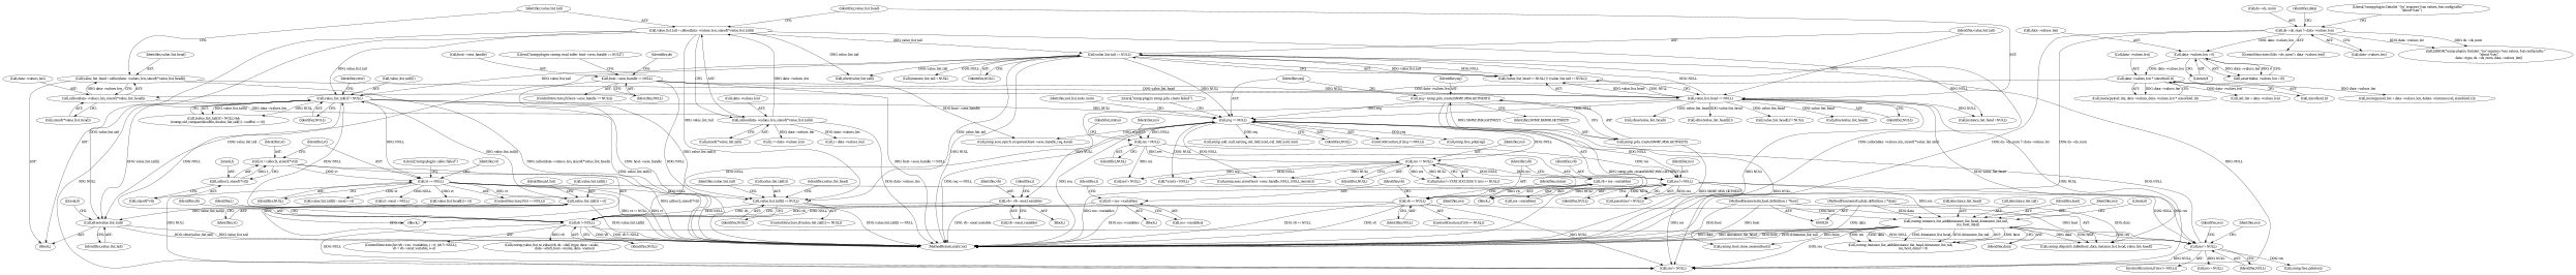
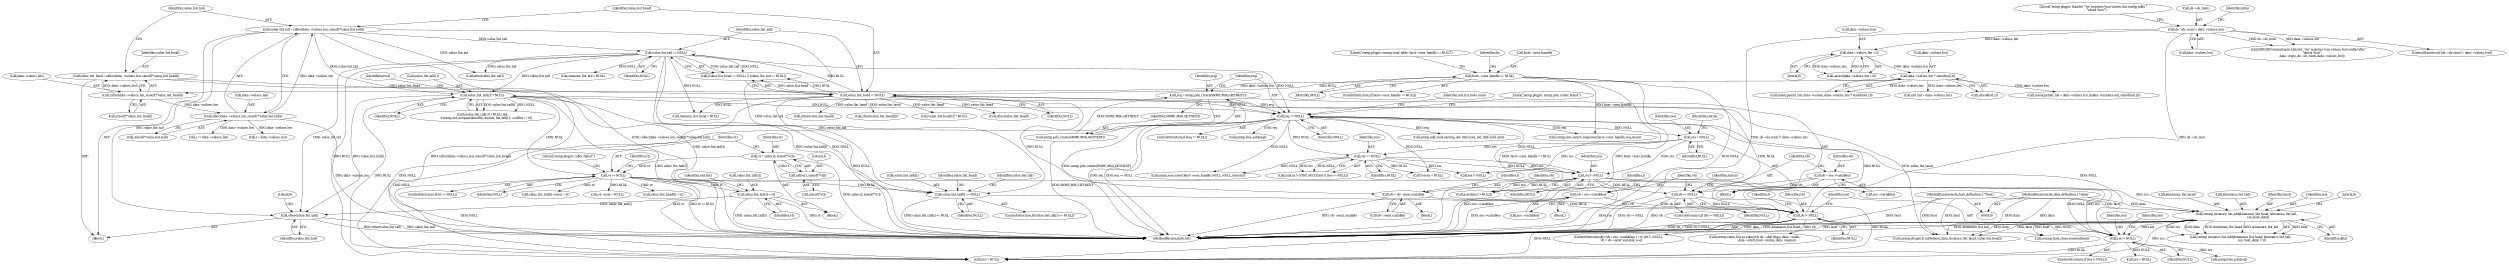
  digraph {
    fontname=Merriweather
    node [fontname=Merriweather]
    edge [fontname=Merriweather]
    n1 [label="(Call,sfree(value_list_tail))"]
    n2 [label="(Block,)"]
    n3 [label="(MethodReturn,static int)"]
    n4 [label="(Identifier,value_list_tail)"]
    n5 [label="(Call,value_list_tail == NULL)"]
    n6 [label="(Call,value_list_tail[i] != NULL)"]
    n7 [label="(Call,req == NULL)"]
    n8 [label="(Call,value_list_tail[i] == NULL)"]
    n9 [label="(Call,instance_list_tail = NULL)"]
    n10 [label="(Call,sfree(value_list_tail))"]
    n11 [label="(Call,(value_list_head == NULL) || (value_list_tail == NULL))"]
    n12 [label="(Call,res != NULL)"]
    n13 [label="(Call,instance_list_head = NULL)"]
    n14 [label="(Identifier,NULL)"]
    n15 [label="(Call,vt == NULL)"]
    n16 [label="(Call,vb != NULL)"]
    n17 [label="(Call,(value_list_tail[i] != NULL) &&\n            (csnmp_oid_compare(&suffix, &value_list_tail[i]->suffix) <= 0))"]
    n18 [label="(Identifier,NULL)"]
    n19 [label="(Call,snmp_sess_synch_response(host->sess_handle, req, &res))"]
    n20 [label="(Call,res != NULL)"]
    n21 [label="(Call,res == NULL)"]
    n22 [label="(Call,snmp_sess_error(host->sess_handle, NULL, NULL, &errstr))"]
    n23 [label="(Call,*errstr = NULL)"]
    n24 [label="(Call,res = NULL)"]
    n25 [label="(Call,snmp_add_null_var(req, oid_list[i].oid, oid_list[i].oid_len))"]
    n26 [label="(Identifier,NULL)"]
    n27 [label="(ControlStructure,if (req == NULL))"]
    n28 [label="(Call,snmp_free_pdu(req))"]
    n29 [label="(ControlStructure,if (value_list_tail[i] == NULL))"]
    n30 [label="(Identifier,NULL)"]
    n31 [label="(Call,value_list_head == NULL)"]
    n32 [label="(Call,value_list_tail = calloc(data->values_len, sizeof(*value_list_tail)))"]
    n33 [label="(Call,calloc(data->values_len, sizeof(*value_list_tail)))"]
    n34 [label="(Call,sizeof(*value_list_tail))"]
    n35 [label="(Call,i == data->values_len)"]
    n36 [label="(Call,i < data->values_len)"]
    n37 [label="(Call,calloc(data->values_len, sizeof(*value_list_head)))"]
    n38 [label="(Call,value_list_head = calloc(data->values_len, sizeof(*value_list_head)))"]
    n39 [label="(Call,sizeof(*value_list_head))"]
    n40 [label="(Call,data->values_len * sizeof(oid_t))"]
    n41 [label="(Call,memcpy(oid_list, data->values, data->values_len * sizeof(oid_t)))"]
    n42 [label="(Call,oid_list + data->values_len)"]
    n43 [label="(Call,sizeof(oid_t))"]
    n44 [label="(Call,memcpy(oid_list + data->values_len, &data->instance.oid, sizeof(oid_t)))"]
    n45 [label="(Call,data->values_len > 0)"]
    n46 [label="(Call,assert(data->values_len > 0))"]
    n47 [label="(Literal,0)"]
    n48 [label="(Call,ds->ds_num != data->values_len)"]
    n49 [label="(Call,data->values_len)"]
    n50 [label="(Call,ERROR(\"snmp plugin: DataSet `%s' requires %zu values, but config talks \"\n          \"about %zu\",\n          data->type, ds->ds_num, data->values_len))"]
    n51 [label="(ControlStructure,if (ds->ds_num != data->values_len))"]
    n52 [label="(Call,sfree(value_list_head))"]
    n53 [label="(Call,sfree(value_list_head[i]))"]
    n54 [label="(Call,csnmp_dispatch_table(host, data, instance_list_head, value_list_head))"]
    n55 [label="(Call,value_list_head[i] != NULL)"]
    n56 [label="(Call,sfree(value_list_head))"]
    n57 [label="(Identifier,NULL)"]
    n58 [label="(Call,vb = vb->next_variable)"]
    n59 [label="(Call,host->sess_handle == NULL)"]
    n60 [label="(ControlStructure,if (host->sess_handle == NULL))"]
    n61 [label="(Identifier,NULL)"]
    n62 [label="(Call,value_list_tail[i] = vt)"]
    n63 [label="(Call,res != NULL)"]
    n64 [label="(Call,value_list_tail[i]->next = vt)"]
    n65 [label="(Call,vt->next = NULL)"]
    n66 [label="(Call,value_list_head[i] = vt)"]
    n67 [label="(ControlStructure,if (vt == NULL))"]
    n68 [label="(Identifier,NULL)"]
    n69 [label="(ControlStructure,for (vb = res->variables, i = 0; (vb != NULL);\n         vb = vb->next_variable, i++))"]
    n70 [label="(Call,csnmp_value_list_to_value(vb, ds->ds[i].type, data->scale,\n                                      data->shift, host->name, data->name))"]
    n71 [label="(Identifier,NULL)"]
    n72 [label="(Block,)"]
    n73 [label="(Identifier,vt)"]
    n74 [label="(Call,res = NULL)"]
    n75 [label="(Identifier,NULL)"]
    n76 [label="(Call,snmp_free_pdu(res))"]
    n77 [label="(ControlStructure,if (res != NULL))"]
    n78 [label="(Call,vt = calloc(1, sizeof(*vt)))"]
    n79 [label="(Call,calloc(1, sizeof(*vt)))"]
    n80 [label="(Call,sizeof(*vt))"]
    n81 [label="(Call,vb->next_variable)"]
    n82 [label="(Block,)"]
    n83 [label="(Call,vb = res->variables)"]
    n84 [label="(Call,res->variables)"]
    n85 [label="(Block,)"]
    n86 [label="(Call,vb == NULL)"]
    n87 [label="(Identifier,NULL)"]
    n88 [label="(ControlStructure,if (vb == NULL))"]
    n89 [label="(Call,vb = res->variables)"]
    n90 [label="(Block,)"]
    n91 [label="(Call,res->variables)"]
    n92 [label="(Call,csnmp_instance_list_add(&instance_list_head, &instance_list_tail,\n                                    res, host, data))"]
    n93 [label="(Call,assert(res != NULL))"]
    n94 [label="(Identifier,NULL)"]
    n95 [label="(Call,csnmp_instance_list_add(&instance_list_head, &instance_list_tail,\n                                    res, host, data) != 0)"]
    n96 [label="(Identifier,data)"]
    n97 [label="(Call,csnmp_host_close_session(host))"]
    n98 [label="(Identifier,NULL)"]
    n99 [label="(Call,res != NULL)"]
    n100 [label="(Call,(status != STAT_SUCCESS) || (res == NULL))"]
    n101 [label="(Identifier,NULL)"]
    n102 [label="(Call,req = snmp_pdu_create(SNMP_MSG_GETNEXT))"]
    n103 [label="(Call,snmp_pdu_create(SNMP_MSG_GETNEXT))"]
-   n104 [label="(Identifier,SNMP_ERROR_GETNEXT)"]
+   n104 [label="(Identifier,SNMP_MSG_GETNEXT)"]
    n105 [label="(MethodParameterIn,host_definition_t *host)"]
    1000120
    n107 [label="(MethodParameterIn,data_definition_t *data)"]
    n108 [label="(Identifier,vb)"]
    n109 [label="(Identifier,i)"]
    n110 [label="(Identifier,res)"]
    n111 [label="(Literal,\"snmp plugin: DataSet `%s' requires %zu values, but config talks \"\n          \"about %zu\")"]
    n112 [label="(Identifier,value_list_head)"]
    n113 [label="(Call,data->values_len)"]
    n114 [label="(Identifier,res)"]
    n115 [label="(Identifier,i)"]
    n116 [label="(Call,ds->ds_num)"]
    n117 [label="(Call,data->values_len)"]
    n118 [label="(Call,&instance_list_tail)"]
    n119 [label="(Identifier,host)"]
    n120 [label="(Identifier,res)"]
    n121 [label="(Identifier,req)"]
    n122 [label="(Identifier,error)"]
    n123 [label="(Identifier,oid_list)"]
    n124 [label="(Identifier,vb)"]
    n125 [label="(Literal,1)"]
    n126 [label="(Identifier,status)"]
    n127 [label="(Identifier,oid_list_todo_num)"]
    n128 [label="(Identifier,vb)"]
    n129 [label="(Literal,0)"]
    n130 [label="(Identifier,vt)"]
    n131 [label="(Identifier,res)"]
    n132 [label="(Identifier,res)"]
    n133 [label="(Call,host->sess_handle)"]
    n134 [label="(Identifier,value_list_tail)"]
    n135 [label="(Call,&instance_list_head)"]
    n136 [label="(Identifier,i)"]
    n137 [label="(Identifier,req)"]
    n138 [label="(Identifier,value_list_tail)"]
    n139 [label="(Identifier,value_list_tail)"]
    n140 [label="(Literal,\"snmp plugin: snmp_pdu_create failed.\")"]
    n141 [label="(Call,data->values_len)"]
    n142 [label="(Call,data->values_len)"]
    n143 [label="(Call,value_list_tail[i])"]
    n144 [label="(Identifier,value_list_head)"]
    n145 [label="(Identifier,data)"]
    n146 [label="(Literal,\"snmp plugin: csnmp_read_table: host->sess_handle == NULL\")"]
    n147 [label="(Identifier,vt)"]
    n148 [label="(Literal,\"snmp plugin: calloc failed.\")"]
    n149 [label="(Identifier,status)"]
    n150 [label="(Identifier,vt)"]
    n151 [label="(Call,value_list_tail[i])"]
    n152 [label="(Identifier,res)"]
    n153 [label="(Identifier,res)"]
    n154 [label="(Identifier,value_list_head)"]
    n155 [label="(Literal,0)"]
    n156 [label="(Identifier,ds)"]
    n157 [label="(Identifier,vb)"]
    n158 [label="(Call,value_list_tail[i])"]
    n159 [label="(Identifier,vb)"]
    n1 -> n2 [label="AST: "]
    n1 -> n3 [label="DDG: sfree(value_list_tail)"]
    n1 -> n3 [label="DDG: value_list_tail"]
    n1 -> n4 [label="CFG: "]
    n4 -> n1 [label="AST: "]
    n5 -> n1 [label="DDG: value_list_tail"]
    n5 -> n3 [label="DDG: NULL"]
    n5 -> n6 [label="DDG: value_list_tail"]
    n5 -> n7 [label="DDG: NULL"]
    n5 -> n8 [label="DDG: value_list_tail"]
    n5 -> n9 [label="DDG: NULL"]
    n5 -> n10 [label="DDG: value_list_tail"]
    n5 -> n11 [label="AST: "]
    n5 -> n11 [label="DDG: value_list_tail"]
    n5 -> n11 [label="DDG: NULL"]
    n5 -> n12 [label="DDG: NULL"]
    n5 -> n13 [label="DDG: NULL"]
    n5 -> n14 [label="CFG: "]
    n6 -> n1 [label="DDG: value_list_tail[i]"]
    n6 -> n3 [label="DDG: value_list_tail[i]"]
    n6 -> n7 [label="DDG: NULL"]
    n6 -> n8 [label="DDG: value_list_tail[i]"]
    n6 -> n12 [label="DDG: NULL"]
    n6 -> n15 [label="DDG: NULL"]
    n6 -> n16 [label="DDG: NULL"]
    n6 -> n17 [label="AST: "]
    n6 -> n17 [label="DDG: value_list_tail[i]"]
    n6 -> n17 [label="DDG: NULL"]
    n6 -> n18 [label="CFG: "]
    n7 -> n3 [label="DDG: req == NULL"]
    n7 -> n3 [label="DDG: req"]
    n7 -> n12 [label="DDG: NULL"]
    n7 -> n19 [label="DDG: req"]
    n7 -> n20 [label="DDG: NULL"]
    n7 -> n21 [label="DDG: NULL"]
    n7 -> n22 [label="DDG: NULL"]
    n7 -> n23 [label="DDG: NULL"]
    n7 -> n24 [label="DDG: NULL"]
    n7 -> n25 [label="DDG: req"]
    n7 -> n26 [label="CFG: "]
    n7 -> n27 [label="AST: "]
    n7 -> n28 [label="DDG: req"]
    n8 -> n3 [label="DDG: value_list_tail[i] == NULL"]
    n8 -> n16 [label="DDG: NULL"]
    n8 -> n29 [label="AST: "]
    n8 -> n30 [label="CFG: "]
    n11 -> n5 [label="CFG: "]
    n11 -> n31 [label="CFG: "]
    n14 -> n5 [label="AST: "]
    n15 -> n3 [label="DDG: vt"]
    n15 -> n3 [label="DDG: vt == NULL"]
    n15 -> n8 [label="DDG: NULL"]
    n15 -> n12 [label="DDG: NULL"]
    n15 -> n62 [label="DDG: vt"]
    n15 -> n63 [label="DDG: NULL"]
    n15 -> n64 [label="DDG: vt"]
    n15 -> n65 [label="DDG: NULL"]
    n15 -> n66 [label="DDG: vt"]
    n15 -> n67 [label="AST: "]
    n15 -> n68 [label="CFG: "]
    n16 -> n3 [label="DDG: vb"]
    n16 -> n3 [label="DDG: vb != NULL"]
-   n16 -> n6 [label="DDG: NULL"]
    n16 -> n7 [label="DDG: NULL"]
    n16 -> n12 [label="DDG: NULL"]
    n16 -> n63 [label="DDG: NULL"]
    n16 -> n69 [label="AST: "]
    n16 -> n70 [label="DDG: vb"]
    n16 -> n71 [label="CFG: "]
    n17 -> n6 [label="CFG: "]
    n18 -> n6 [label="AST: "]
    n20 -> n12 [label="DDG: res"]
    n20 -> n63 [label="DDG: res"]
    n20 -> n86 [label="DDG: NULL"]
    n20 -> n92 [label="DDG: res"]
    n20 -> n93 [label="AST: "]
    n20 -> n93 [label="DDG: res"]
    n20 -> n93 [label="DDG: NULL"]
    n20 -> n94 [label="CFG: "]
    n21 -> n20 [label="DDG: res"]
    n21 -> n20 [label="DDG: NULL"]
    n21 -> n22 [label="DDG: NULL"]
    n21 -> n23 [label="DDG: NULL"]
    n21 -> n98 [label="CFG: "]
    n21 -> n99 [label="DDG: res"]
    n21 -> n100 [label="AST: "]
    n21 -> n100 [label="DDG: res"]
    n21 -> n100 [label="DDG: NULL"]
    n24 -> n20 [label="DDG: res"]
    n24 -> n21 [label="DDG: res"]
    n24 -> n90 [label="AST: "]
    n24 -> n99 [label="DDG: res"]
    n24 -> n101 [label="CFG: "]
    n26 -> n7 [label="AST: "]
    n30 -> n8 [label="AST: "]
    n31 -> n3 [label="DDG: NULL"]
    n31 -> n5 [label="DDG: NULL"]
    n31 -> n7 [label="DDG: NULL"]
    n31 -> n11 [label="AST: "]
    n31 -> n11 [label="DDG: value_list_head"]
    n31 -> n11 [label="DDG: NULL"]
    n31 -> n12 [label="DDG: NULL"]
    n31 -> n13 [label="DDG: NULL"]
    n31 -> n52 [label="DDG: value_list_head"]
    n31 -> n53 [label="DDG: value_list_head"]
    n31 -> n54 [label="DDG: value_list_head"]
    n31 -> n55 [label="DDG: value_list_head"]
    n31 -> n56 [label="DDG: value_list_head"]
    n31 -> n57 [label="CFG: "]
    n31 -> n58 [label="DDG: NULL"]
    n32 -> n1 [label="DDG: value_list_tail"]
    n32 -> n2 [label="AST: "]
    n32 -> n3 [label="DDG: calloc(data->values_len, sizeof(*value_list_tail))"]
    n32 -> n5 [label="DDG: value_list_tail"]
    n32 -> n6 [label="DDG: value_list_tail"]
    n32 -> n8 [label="DDG: value_list_tail"]
    n32 -> n10 [label="DDG: value_list_tail"]
    n32 -> n33 [label="CFG: "]
    n33 -> n3 [label="DDG: data->values_len"]
    n33 -> n32 [label="AST: "]
    n33 -> n32 [label="DDG: data->values_len"]
    n33 -> n34 [label="CFG: "]
    n33 -> n35 [label="DDG: data->values_len"]
    n33 -> n36 [label="DDG: data->values_len"]
    n34 -> n33 [label="AST: "]
    n37 -> n33 [label="DDG: data->values_len"]
    n37 -> n38 [label="AST: "]
    n37 -> n38 [label="DDG: data->values_len"]
    n37 -> n39 [label="CFG: "]
    n38 -> n2 [label="AST: "]
    n38 -> n3 [label="DDG: calloc(data->values_len, sizeof(*value_list_head))"]
    n38 -> n31 [label="DDG: value_list_head"]
    n38 -> n37 [label="CFG: "]
    n39 -> n37 [label="AST: "]
    n40 -> n37 [label="DDG: data->values_len"]
    n40 -> n41 [label="AST: "]
    n40 -> n41 [label="DDG: data->values_len"]
    n40 -> n42 [label="DDG: data->values_len"]
    n40 -> n43 [label="CFG: "]
    n40 -> n44 [label="DDG: data->values_len"]
    n41 -> n40 [label="CFG: "]
    n43 -> n40 [label="AST: "]
    n45 -> n40 [label="DDG: data->values_len"]
    n45 -> n46 [label="AST: "]
    n45 -> n46 [label="DDG: data->values_len"]
    n45 -> n46 [label="DDG: 0"]
    n45 -> n47 [label="CFG: "]
    n46 -> n45 [label="CFG: "]
    n47 -> n45 [label="AST: "]
    n48 -> n3 [label="DDG: ds->ds_num != data->values_len"]
    n48 -> n3 [label="DDG: ds->ds_num"]
    n48 -> n45 [label="DDG: data->values_len"]
    n48 -> n49 [label="CFG: "]
    n48 -> n50 [label="DDG: ds->ds_num"]
    n48 -> n50 [label="DDG: data->values_len"]
    n48 -> n51 [label="AST: "]
    n49 -> n48 [label="AST: "]
    n57 -> n31 [label="AST: "]
    n58 -> n3 [label="DDG: vb->next_variable"]
    n58 -> n16 [label="DDG: vb"]
    n58 -> n81 [label="CFG: "]
    n58 -> n82 [label="AST: "]
    n59 -> n3 [label="DDG: host->sess_handle"]
    n59 -> n3 [label="DDG: NULL"]
    n59 -> n3 [label="DDG: host->sess_handle == NULL"]
    n59 -> n19 [label="DDG: host->sess_handle"]
    n59 -> n31 [label="DDG: NULL"]
    n59 -> n60 [label="AST: "]
    n59 -> n61 [label="CFG: "]
    n61 -> n59 [label="AST: "]
    n62 -> n1 [label="DDG: value_list_tail[i]"]
    n62 -> n3 [label="DDG: vt"]
    n62 -> n3 [label="DDG: value_list_tail[i]"]
    n62 -> n6 [label="DDG: value_list_tail[i]"]
    n62 -> n72 [label="AST: "]
    n62 -> n73 [label="CFG: "]
    n63 -> n7 [label="DDG: NULL"]
    n63 -> n12 [label="DDG: NULL"]
    n63 -> n74 [label="DDG: NULL"]
    n63 -> n75 [label="CFG: "]
    n63 -> n76 [label="DDG: res"]
    n63 -> n77 [label="AST: "]
    n68 -> n15 [label="AST: "]
    n71 -> n16 [label="AST: "]
    n73 -> n62 [label="AST: "]
    n75 -> n63 [label="AST: "]
    n78 -> n3 [label="DDG: calloc(1, sizeof(*vt))"]
    n78 -> n15 [label="DDG: vt"]
    n78 -> n72 [label="AST: "]
    n78 -> n79 [label="CFG: "]
    n79 -> n78 [label="AST: "]
    n79 -> n78 [label="DDG: 1"]
    n79 -> n80 [label="CFG: "]
    n80 -> n79 [label="AST: "]
    n81 -> n58 [label="AST: "]
    n83 -> n3 [label="DDG: res->variables"]
    n83 -> n16 [label="DDG: vb"]
    n83 -> n84 [label="CFG: "]
    n83 -> n85 [label="AST: "]
    n84 -> n83 [label="AST: "]
    n86 -> n3 [label="DDG: vb == NULL"]
    n86 -> n3 [label="DDG: vb"]
    n86 -> n12 [label="DDG: NULL"]
    n86 -> n16 [label="DDG: NULL"]
    n86 -> n87 [label="CFG: "]
    n86 -> n88 [label="AST: "]
    n87 -> n86 [label="AST: "]
    n89 -> n3 [label="DDG: res->variables"]
    n89 -> n86 [label="DDG: vb"]
    n89 -> n90 [label="AST: "]
    n89 -> n91 [label="CFG: "]
    n91 -> n89 [label="AST: "]
    n92 -> n3 [label="DDG: data"]
    n92 -> n3 [label="DDG: &instance_list_head"]
    n92 -> n3 [label="DDG: host"]
    n92 -> n3 [label="DDG: &instance_list_tail"]
    n92 -> n12 [label="DDG: res"]
    n92 -> n54 [label="DDG: host"]
    n92 -> n54 [label="DDG: data"]
    n92 -> n63 [label="DDG: res"]
    n92 -> n95 [label="AST: "]
    n92 -> n95 [label="DDG: host"]
    n92 -> n95 [label="DDG: res"]
    n92 -> n95 [label="DDG: data"]
    n92 -> n95 [label="DDG: &instance_list_head"]
    n92 -> n95 [label="DDG: &instance_list_tail"]
    n92 -> n96 [label="CFG: "]
    n92 -> n97 [label="DDG: host"]
    n93 -> n20 [label="CFG: "]
    n94 -> n20 [label="AST: "]
    n96 -> n92 [label="AST: "]
    n98 -> n21 [label="AST: "]
    n100 -> n21 [label="CFG: "]
    n101 -> n24 [label="AST: "]
    n102 -> n3 [label="DDG: snmp_pdu_create(SNMP_MSG_GETNEXT)"]
    n102 -> n7 [label="DDG: req"]
    n102 -> n90 [label="AST: "]
    n102 -> n103 [label="CFG: "]
    n102 -> n104 [label="CFG: "]
    n103 -> n3 [label="DDG: SNMP_MSG_GETNEXT"]
    n103 -> n102 [label="AST: "]
    n103 -> n102 [label="DDG: SNMP_MSG_GETNEXT"]
    n104 -> n103 [label="AST: "]
    n105 -> n3 [label="DDG: host"]
    n105 -> n54 [label="DDG: host"]
    n105 -> n92 [label="DDG: host"]
    n105 -> n97 [label="DDG: host"]
    n105 -> 1000120 [label="AST: "]
    n107 -> n3 [label="DDG: data"]
    n107 -> n54 [label="DDG: data"]
    n107 -> n92 [label="DDG: data"]
    n107 -> 1000120 [label="AST: "]
    n108 -> n83 [label="AST: "]
    n108 -> n86 [label="CFG: "]
    n109 -> n16 [label="CFG: "]
    n110 -> n20 [label="AST: "]
    n111 -> n48 [label="CFG: "]
    n112 -> n38 [label="AST: "]
    n113 -> n33 [label="AST: "]
    n114 -> n21 [label="AST: "]
    n115 -> n58 [label="CFG: "]
    n116 -> n48 [label="AST: "]
    n117 -> n40 [label="AST: "]
    n118 -> n92 [label="AST: "]
    n119 -> n92 [label="AST: "]
    n120 -> n92 [label="AST: "]
    n121 -> n102 [label="AST: "]
    n122 -> n6 [label="CFG: "]
    n123 -> n62 [label="CFG: "]
    n124 -> n58 [label="AST: "]
    n125 -> n79 [label="AST: "]
    n126 -> n24 [label="CFG: "]
    n127 -> n7 [label="CFG: "]
    n128 -> n86 [label="AST: "]
    n128 -> n89 [label="CFG: "]
    n129 -> n92 [label="CFG: "]
    n130 -> n78 [label="AST: "]
    n131 -> n63 [label="CFG: "]
    n132 -> n63 [label="CFG: "]
    n133 -> n59 [label="AST: "]
    n134 -> n32 [label="AST: "]
    n134 -> n38 [label="CFG: "]
    n135 -> n92 [label="AST: "]
    n136 -> n83 [label="CFG: "]
    n137 -> n7 [label="AST: "]
    n137 -> n102 [label="CFG: "]
    n138 -> n5 [label="AST: "]
    n138 -> n31 [label="CFG: "]
    n139 -> n8 [label="CFG: "]
    n140 -> n7 [label="CFG: "]
    n141 -> n37 [label="AST: "]
    n142 -> n45 [label="AST: "]
    n143 -> n8 [label="AST: "]
    n144 -> n8 [label="CFG: "]
    n145 -> n48 [label="CFG: "]
    n146 -> n59 [label="CFG: "]
    n147 -> n15 [label="AST: "]
    n147 -> n78 [label="CFG: "]
    n148 -> n15 [label="CFG: "]
    n149 -> n86 [label="CFG: "]
    n150 -> n15 [label="CFG: "]
    n151 -> n62 [label="AST: "]
    n152 -> n24 [label="AST: "]
    n153 -> n16 [label="CFG: "]
    n153 -> n63 [label="AST: "]
    n154 -> n31 [label="AST: "]
    n154 -> n32 [label="CFG: "]
    n155 -> n1 [label="CFG: "]
    n156 -> n59 [label="CFG: "]
    n157 -> n16 [label="AST: "]
    n158 -> n6 [label="AST: "]
    n159 -> n89 [label="AST: "]
  }
